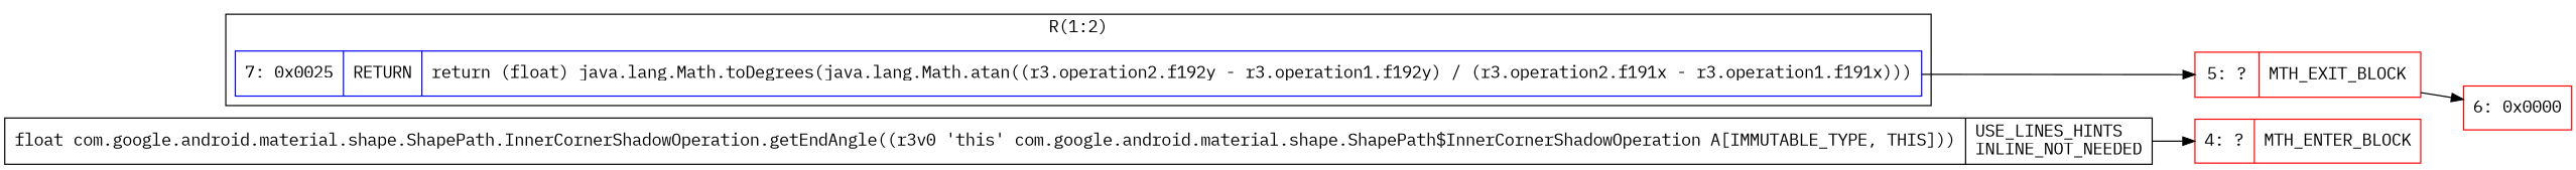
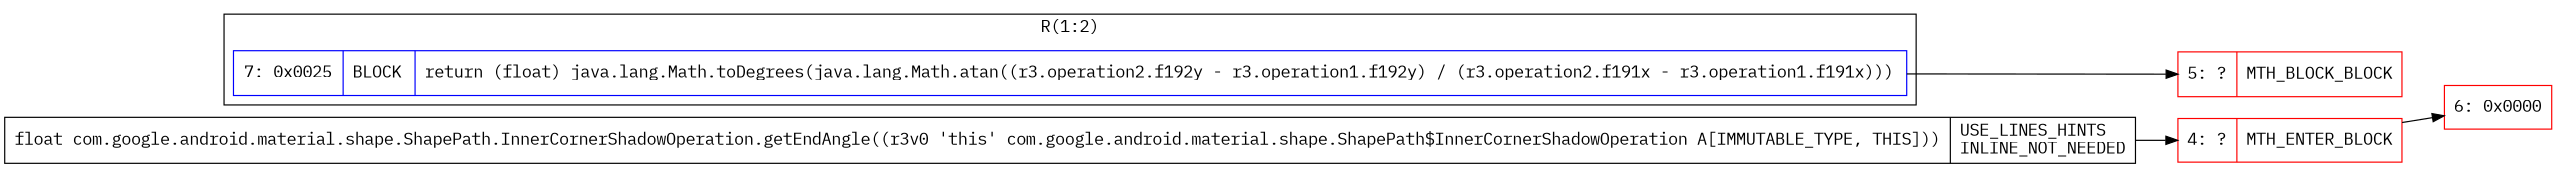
  digraph {
    fontname="IBM Plex Mono"
    rankdir=LR
    node [color=red fontname="IBM Plex Mono" shape=record]
    edge [fontname="IBM Plex Mono"]
-   n1 [color=blue label="{7\:\ 0x0025|RETURN\l|return (float) java.lang.Math.toDegrees(java.lang.Math.atan((r3.operation2.f192y \- r3.operation1.f192y) \/ (r3.operation2.f191x \- r3.operation1.f191x)))\l}"]
-   n2 [label="{5\:\ ?|MTH_EXIT_BLOCK\l}"]
+   n1 [color=blue label="{7\:\ 0x0025|BLOCK\l|return (float) java.lang.Math.toDegrees(java.lang.Math.atan((r3.operation2.f192y \- r3.operation1.f192y) \/ (r3.operation2.f191x \- r3.operation1.f191x)))\l}"]
+   n2 [label="{5\:\ ?|MTH_BLOCK_BLOCK\l}"]
    n3 [label="{4\:\ ?|MTH_ENTER_BLOCK\l}"]
    n4 [label="{6\:\ 0x0000}"]
    n5 [label="{float com.google.android.material.shape.ShapePath.InnerCornerShadowOperation.getEndAngle((r3v0 'this' com.google.android.material.shape.ShapePath$InnerCornerShadowOperation A[IMMUTABLE_TYPE, THIS]))  | USE_LINES_HINTS\lINLINE_NOT_NEEDED\l}" color=""]
    subgraph cluster_1 {
      label="R(1:2)"
      n1
    }
    n1 -> n2
-   n2 -> n4
+   n3 -> n4
    n5 -> n3
  }
